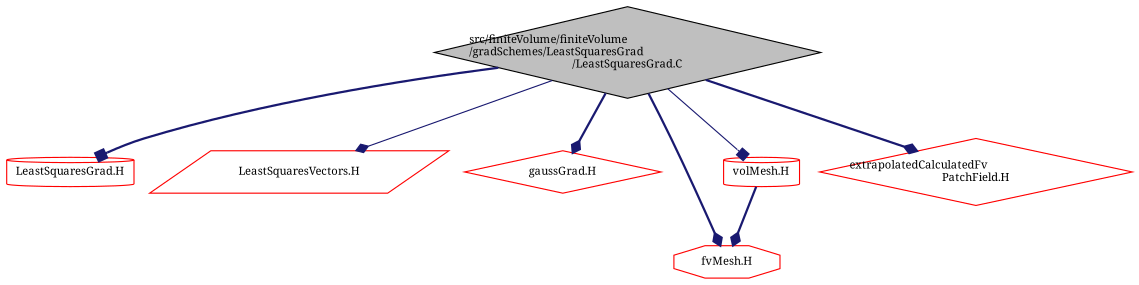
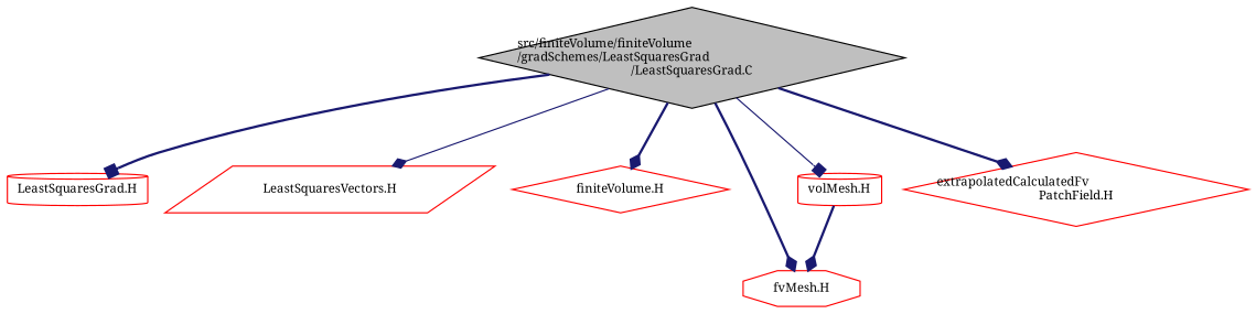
  digraph {
    fontname="Noto Serif"
    node [color=red fontname="Noto Serif" fontsize=10 shape=diamond]
    edge [arrowhead=diamond color=midnightblue fontname="Noto Serif" fontsize=10 labelfontname=Helvetica labelfontsize=10 style=bold]
    n1 [color=black fillcolor=grey75 fontcolor=black height=0.2 label="src/finiteVolume/finiteVolume\l/gradSchemes/LeastSquaresGrad\l/LeastSquaresGrad.C" style=filled width=0.4]
    n2 [height=0.2 label="LeastSquaresGrad.H" shape=cylinder width=0.4]
    n3 [height=0.2 label="LeastSquaresVectors.H" shape=parallelogram width=0.4]
-   n4 [height=0.2 label="gaussGrad.H" width=0.4]
+   n4 [height=0.2 label="finiteVolume.H" width=0.4]
    n5 [height=0.2 label="fvMesh.H" shape=octagon width=0.4]
    n6 [height=0.2 label="volMesh.H" shape=cylinder width=0.4]
    n7 [height=0.2 label="extrapolatedCalculatedFv\lPatchField.H" width=0.4]
    n1 -> n2 [arrowhead=box]
    n1 -> n3 [style=solid]
    n1 -> n4
    n1 -> n5
    n1 -> n6 [arrowhead=box style=solid]
    n1 -> n7
    n6 -> n5
  }
